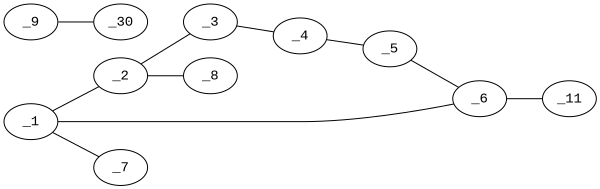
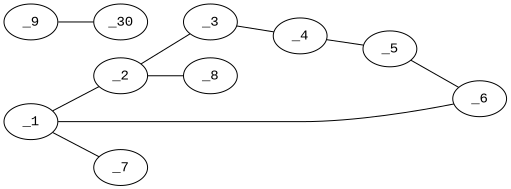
  graph {
    fontname="Liberation Mono"
    rankdir=LR
    node [charge=0 chem=1 fontname="Liberation Mono" symbol="C  " x=4.5981 y=-0.75]
    edge [fontname="Liberation Mono" valence=1]
    _1 [x=2.866]
    _2 [chem=4 symbol="N  " x=3.7321 y=-0.25]
    _6 [chem=4 symbol="N  " x=2.866 y=-1.75]
    _7 [chem=2 symbol="O  " x=2 y=-0.25]
    _3
    _8 [x=3.7321 y=0.75]
-   _11 [x=2 y=-2.25]
    _4 [chem=2 symbol="O  " y=-1.75]
    _5 [x=3.7321 y=-2.25]
    _9 [chem=2 symbol="O  " y=1.25]
    n11 [label=_30 y=2.25]
    _1 -- _2
    _1 -- _6
    _1 -- _7 [valence=2]
    _2 -- _3
    _2 -- _8
-   _6 -- _11
    _3 -- _4
    _4 -- _5
    _5 -- _6
    _9 -- n11
  }
